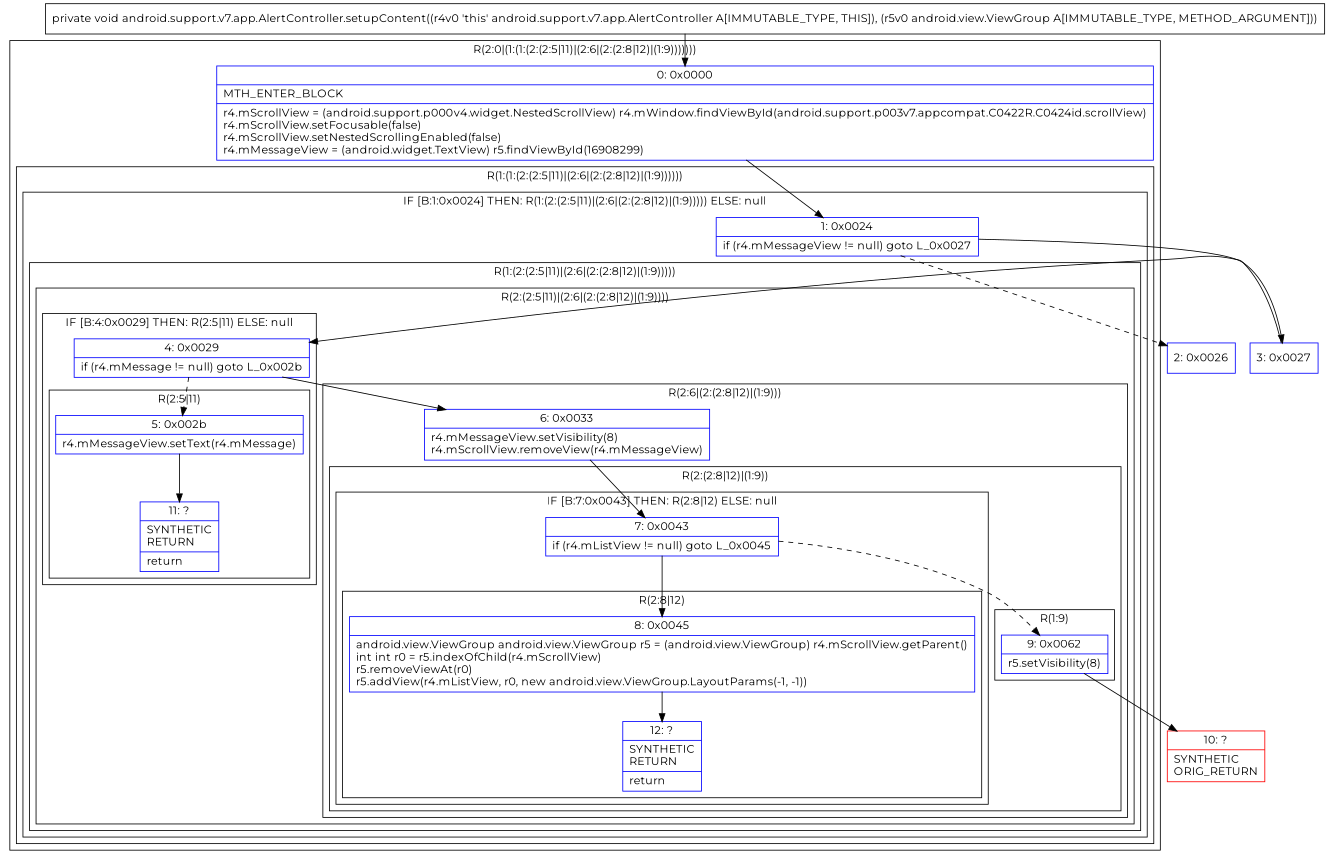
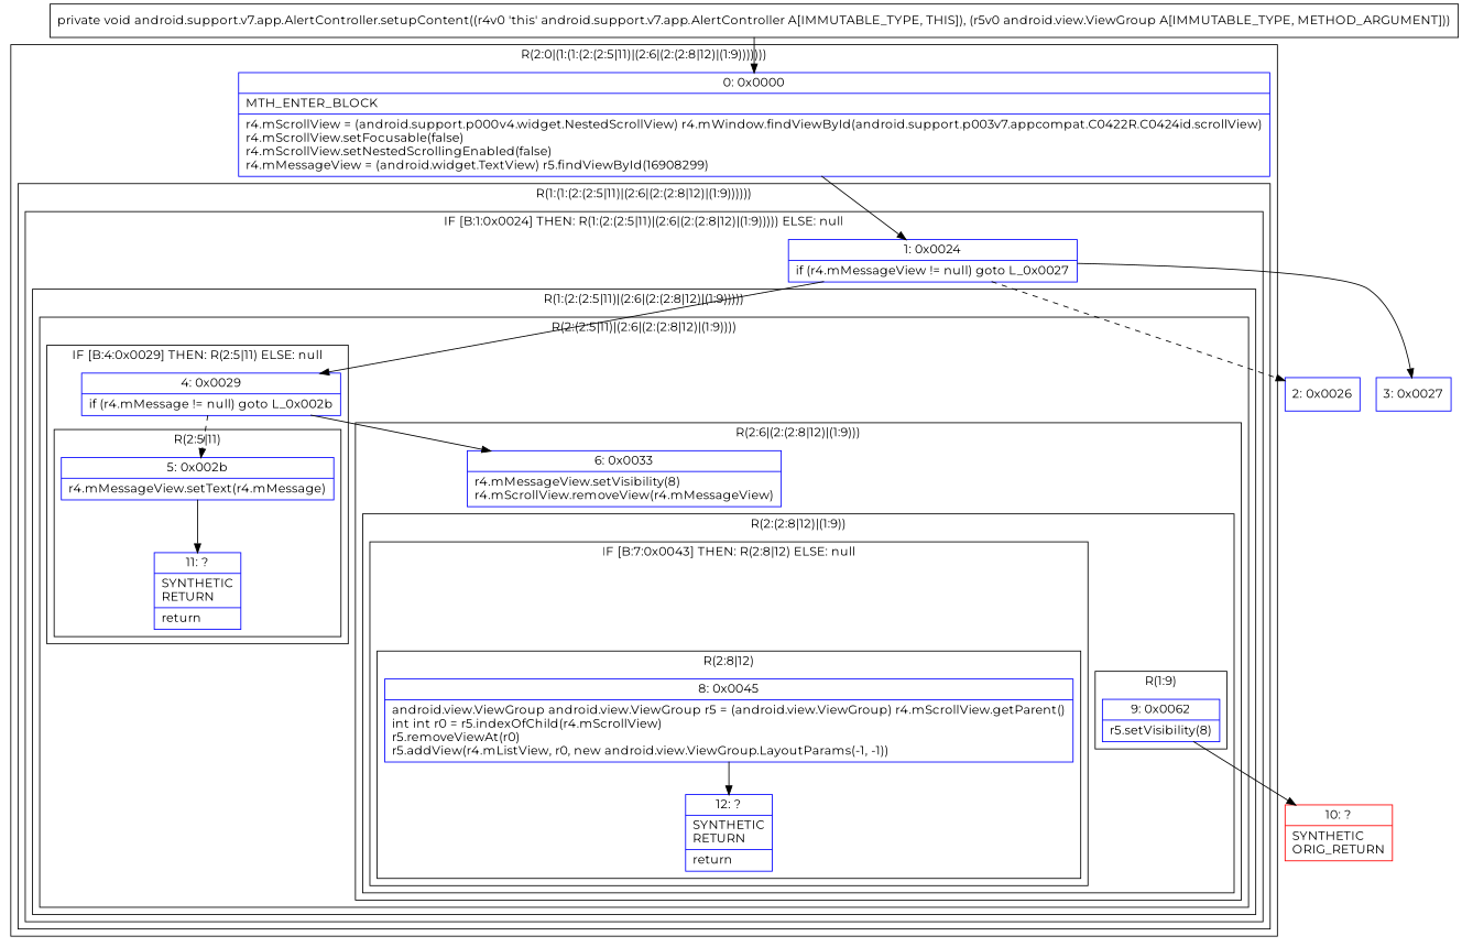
  digraph {
    fontname=Montserrat
    node [color=blue fontname=Montserrat shape=record]
    edge [fontname=Montserrat]
    n1 [label="{5\:\ 0x002b|r4.mMessageView.setText(r4.mMessage)\l}"]
    n2 [label="{11\:\ ?|SYNTHETIC\lRETURN\l|return\l}"]
    n3 [label="{4\:\ 0x0029|if (r4.mMessage != null) goto L_0x002b\l}"]
    n4 [label="{8\:\ 0x0045|android.view.ViewGroup android.view.ViewGroup r5 = (android.view.ViewGroup) r4.mScrollView.getParent()\lint int r0 = r5.indexOfChild(r4.mScrollView)\lr5.removeViewAt(r0)\lr5.addView(r4.mListView, r0, new android.view.ViewGroup.LayoutParams(\-1, \-1))\l}"]
    n5 [label="{12\:\ ?|SYNTHETIC\lRETURN\l|return\l}"]
-   n6 [label="{7\:\ 0x0043|if (r4.mListView != null) goto L_0x0045\l}"]
    n7 [label="{9\:\ 0x0062|r5.setVisibility(8)\l}"]
    n8 [label="{6\:\ 0x0033|r4.mMessageView.setVisibility(8)\lr4.mScrollView.removeView(r4.mMessageView)\l}"]
    n9 [label="{1\:\ 0x0024|if (r4.mMessageView != null) goto L_0x0027\l}"]
    n10 [label="{0\:\ 0x0000|MTH_ENTER_BLOCK\l|r4.mScrollView = (android.support.p000v4.widget.NestedScrollView) r4.mWindow.findViewById(android.support.p003v7.appcompat.C0422R.C0424id.scrollView)\lr4.mScrollView.setFocusable(false)\lr4.mScrollView.setNestedScrollingEnabled(false)\lr4.mMessageView = (android.widget.TextView) r5.findViewById(16908299)\l}"]
    n11 [color=red label="{10\:\ ?|SYNTHETIC\lORIG_RETURN\l}"]
    n12 [label="{2\:\ 0x0026}"]
    n13 [label="{3\:\ 0x0027}"]
    n14 [label="{private void android.support.v7.app.AlertController.setupContent((r4v0 'this' android.support.v7.app.AlertController A[IMMUTABLE_TYPE, THIS]), (r5v0 android.view.ViewGroup A[IMMUTABLE_TYPE, METHOD_ARGUMENT])) }" color=""]
    subgraph cluster_1 {
      label="R(2:0|(1:(1:(2:(2:5|11)|(2:6|(2:(2:8|12)|(1:9)))))))"
      n10
      subgraph cluster_2 {
        label="R(1:(1:(2:(2:5|11)|(2:6|(2:(2:8|12)|(1:9))))))"
        subgraph cluster_3 {
          label="IF [B:1:0x0024] THEN: R(1:(2:(2:5|11)|(2:6|(2:(2:8|12)|(1:9))))) ELSE: null"
          n9
          subgraph cluster_4 {
            label="R(1:(2:(2:5|11)|(2:6|(2:(2:8|12)|(1:9)))))"
            subgraph cluster_5 {
              label="R(2:(2:5|11)|(2:6|(2:(2:8|12)|(1:9))))"
              subgraph cluster_6 {
                label="IF [B:4:0x0029] THEN: R(2:5|11) ELSE: null"
                n3
                subgraph cluster_7 {
                  label="R(2:5|11)"
                  n1
                  n2
                }
              }
              subgraph cluster_8 {
                label="R(2:6|(2:(2:8|12)|(1:9)))"
                n8
                subgraph cluster_9 {
                  label="R(2:(2:8|12)|(1:9))"
                  subgraph cluster_10 {
                    label="IF [B:7:0x0043] THEN: R(2:8|12) ELSE: null"
-                   n6
                    subgraph cluster_11 {
                      label="R(2:8|12)"
                      n4
                      n5
                    }
                  }
                  subgraph cluster_12 {
                    label="R(1:9)"
                    n7
                  }
                }
              }
            }
          }
        }
      }
    }
    n1 -> n2
    n3 -> n1 [style=dashed]
    n3 -> n8 [style=solid]
    n4 -> n5
-   n6 -> n4
-   n6 -> n7 [style=dashed]
    n7 -> n11
-   n8 -> n6
    n9 -> n12 [style=dashed]
    n9 -> n13
    n10 -> n9
-   n13 -> n3
+   n9 -> n3
    n14 -> n10
  }
